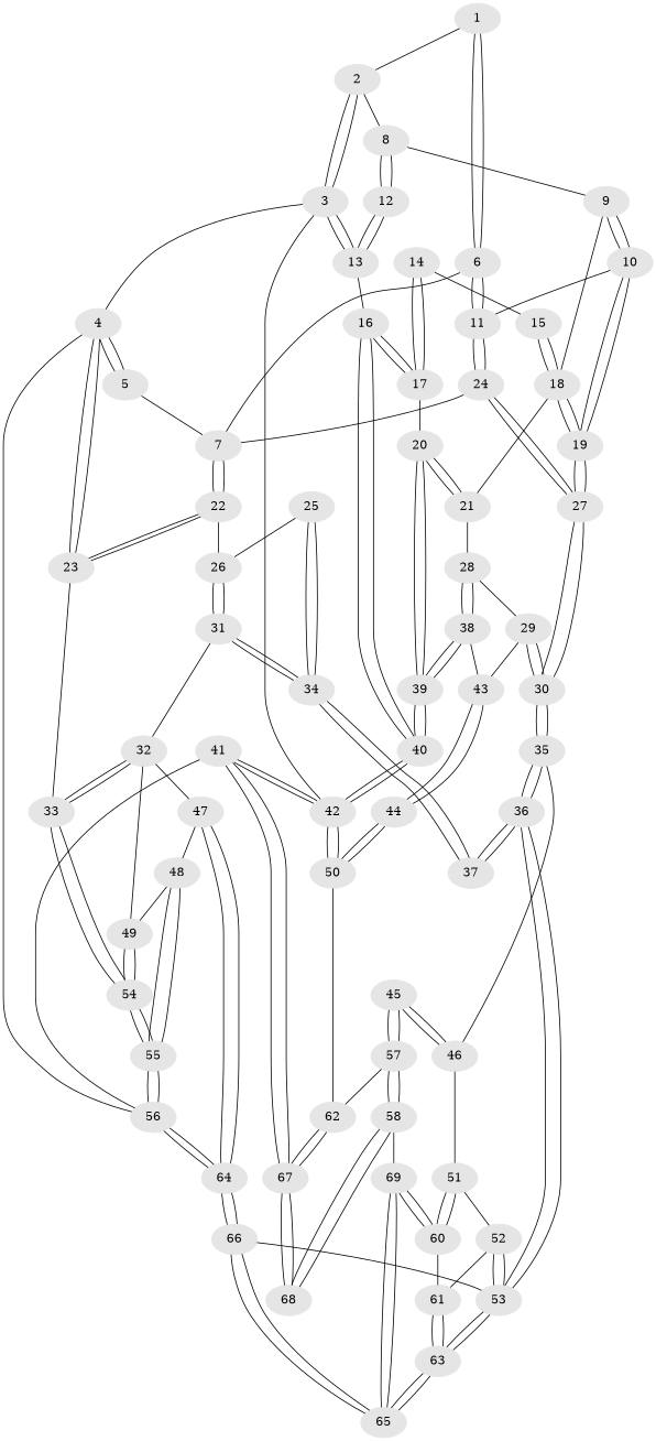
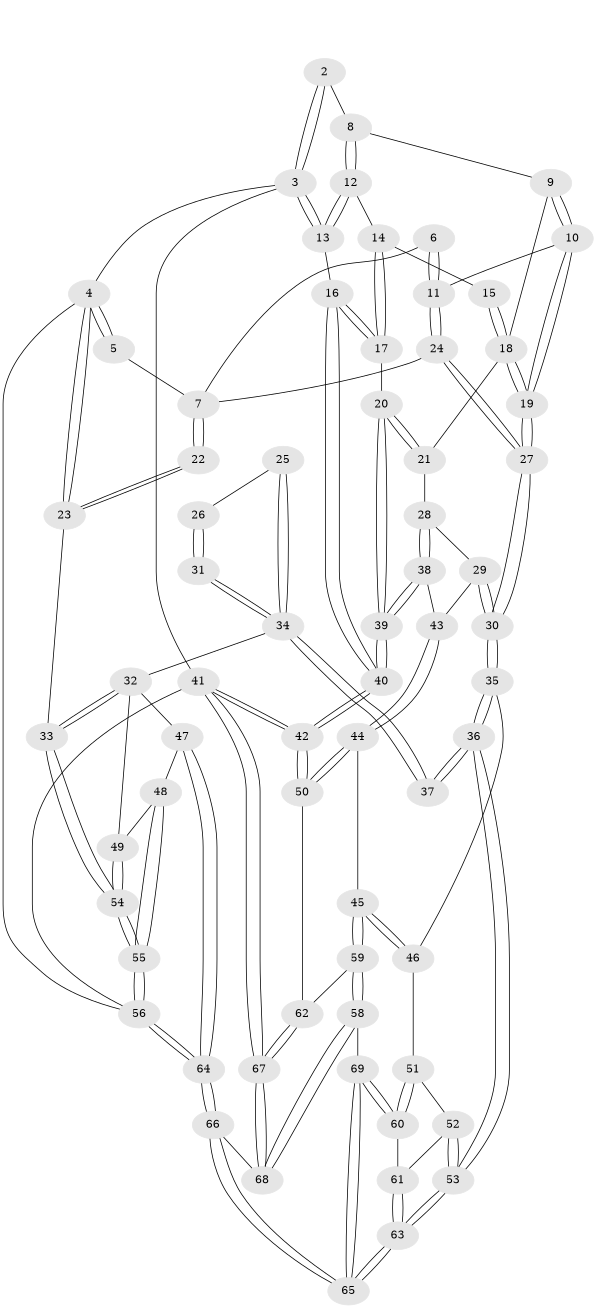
  graph {
    node [color=gray90 style=filled]
-   1
    2
    6
    3
    8
    7
    11
    4
    13
    41
    9
    12
    5
    23
    56
    16
    42
    67
    33
    64
    22
    24
    26
    10
    18
    14
    19
    15
    27
    17
    40
    20
    21
    39
    28
    30
    29
    38
    31
    54
    25
    34
    37
    32
    35
    43
    44
    36
    46
    49
    47
    55
    53
    51
    63
    48
    50
    68
    62
    45
-   57
+   57 [label=59]
    58
    52
    60
    66
    61
    65
    n68 [label=69]
-   1 -- 2
-   1 -- 6
-   1 -- 6
    2 -- 3
    2 -- 3
    2 -- 8
    6 -- 7
    6 -- 11
    6 -- 11
    3 -- 4
    3 -- 13
    3 -- 13
-   3 -- 42
+   3 -- 41
    8 -- 9
    8 -- 12
    8 -- 12
    7 -- 22
    7 -- 22
    11 -- 24
    11 -- 24
    4 -- 5
    4 -- 5
    4 -- 23
    4 -- 23
    4 -- 56
    13 -- 16
    41 -- 56
    41 -- 42
    41 -- 42
    41 -- 67
    41 -- 67
    9 -- 10
    9 -- 10
    9 -- 18
    12 -- 13
    12 -- 13
+   12 -- 14
    5 -- 7
    23 -- 33
    56 -- 64
    56 -- 64
    16 -- 17
    16 -- 17
    16 -- 40
    16 -- 40
    42 -- 50
    42 -- 50
    67 -- 68
    67 -- 68
    33 -- 54
    33 -- 54
    64 -- 66
    64 -- 66
    22 -- 23
    22 -- 23
-   22 -- 26
    24 -- 7
    24 -- 27
    24 -- 27
    26 -- 31
    26 -- 31
    10 -- 11
    10 -- 19
    10 -- 19
    18 -- 19
    18 -- 19
    18 -- 21
    14 -- 15
    14 -- 17
    14 -- 17
    19 -- 27
    19 -- 27
    15 -- 18
    15 -- 18
    27 -- 30
    27 -- 30
    17 -- 20
    40 -- 42
    40 -- 42
    20 -- 21
    20 -- 21
    20 -- 39
    20 -- 39
    21 -- 28
    39 -- 40
    39 -- 40
    28 -- 29
    28 -- 38
    28 -- 38
    30 -- 35
    30 -- 35
    29 -- 30
    29 -- 30
    29 -- 43
    38 -- 39
    38 -- 39
    38 -- 43
    31 -- 34
    31 -- 34
-   31 -- 32
+   34 -- 32
    54 -- 55
    54 -- 55
    25 -- 26
    25 -- 34
    25 -- 34
    34 -- 37
    34 -- 37
    32 -- 33
    32 -- 33
    32 -- 49
    32 -- 47
    35 -- 36
    35 -- 36
    35 -- 46
    43 -- 44
    43 -- 44
    44 -- 50
    44 -- 50
+   44 -- 45
    36 -- 37
    36 -- 37
    36 -- 53
    36 -- 53
    46 -- 51
    49 -- 54
    49 -- 54
    47 -- 64
    47 -- 64
    47 -- 48
    55 -- 56
    55 -- 56
    53 -- 63
    53 -- 63
    51 -- 52
    51 -- 60
    51 -- 60
    63 -- 65
    63 -- 65
    48 -- 49
    48 -- 55
    48 -- 55
    50 -- 62
    62 -- 67
    62 -- 67
    45 -- 46
    45 -- 46
    45 -- 57
    45 -- 57
    57 -- 62
    57 -- 58
    57 -- 58
    58 -- 68
    58 -- 68
    58 -- n68
    52 -- 53
    52 -- 53
    52 -- 61
    60 -- 61
-   66 -- 53
+   66 -- 68
    61 -- 63
    61 -- 63
    65 -- 66
    65 -- 66
    n68 -- 60
    n68 -- 60
    n68 -- 65
    n68 -- 65
  }
